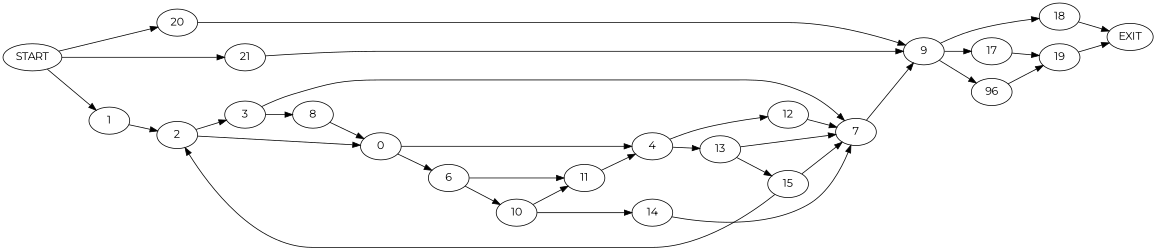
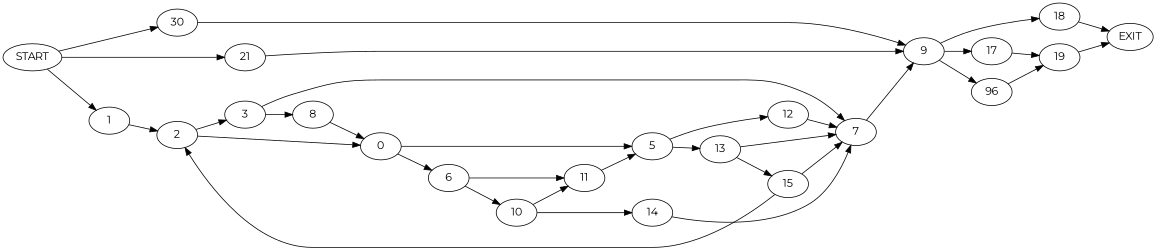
  digraph {
    fontname=Montserrat
    rankdir=LR
    node [fontname=Montserrat]
    edge [fontname=Montserrat]
    n1 [label=START]
    1
-   20
+   20 [label=30]
    21
    2
    9
    n7 [label=EXIT]
    3
    n9 [label=0]
    7
    8
-   5 [label=4]
+   5
    6
    12
    13
    10
    11
    15
    14
    n20 [label=96]
    17
    18
    19
    n1 -> 1
    n1 -> 20
    n1 -> 21
    1 -> 2
    20 -> 9
    21 -> 9
    2 -> 3
    2 -> n9
    9 -> n20
    9 -> 17
    9 -> 18
    3 -> 7
    3 -> 8
    n9 -> 5
    n9 -> 6
    7 -> 9
    8 -> n9
    5 -> 12
    5 -> 13
    6 -> 10
    6 -> 11
    12 -> 7
    13 -> 7
    13 -> 15
    10 -> 11
    10 -> 14
    11 -> 5
    15 -> 2
    15 -> 7
    14 -> 7
    n20 -> 19
    17 -> 19
    18 -> n7
    19 -> n7
  }
